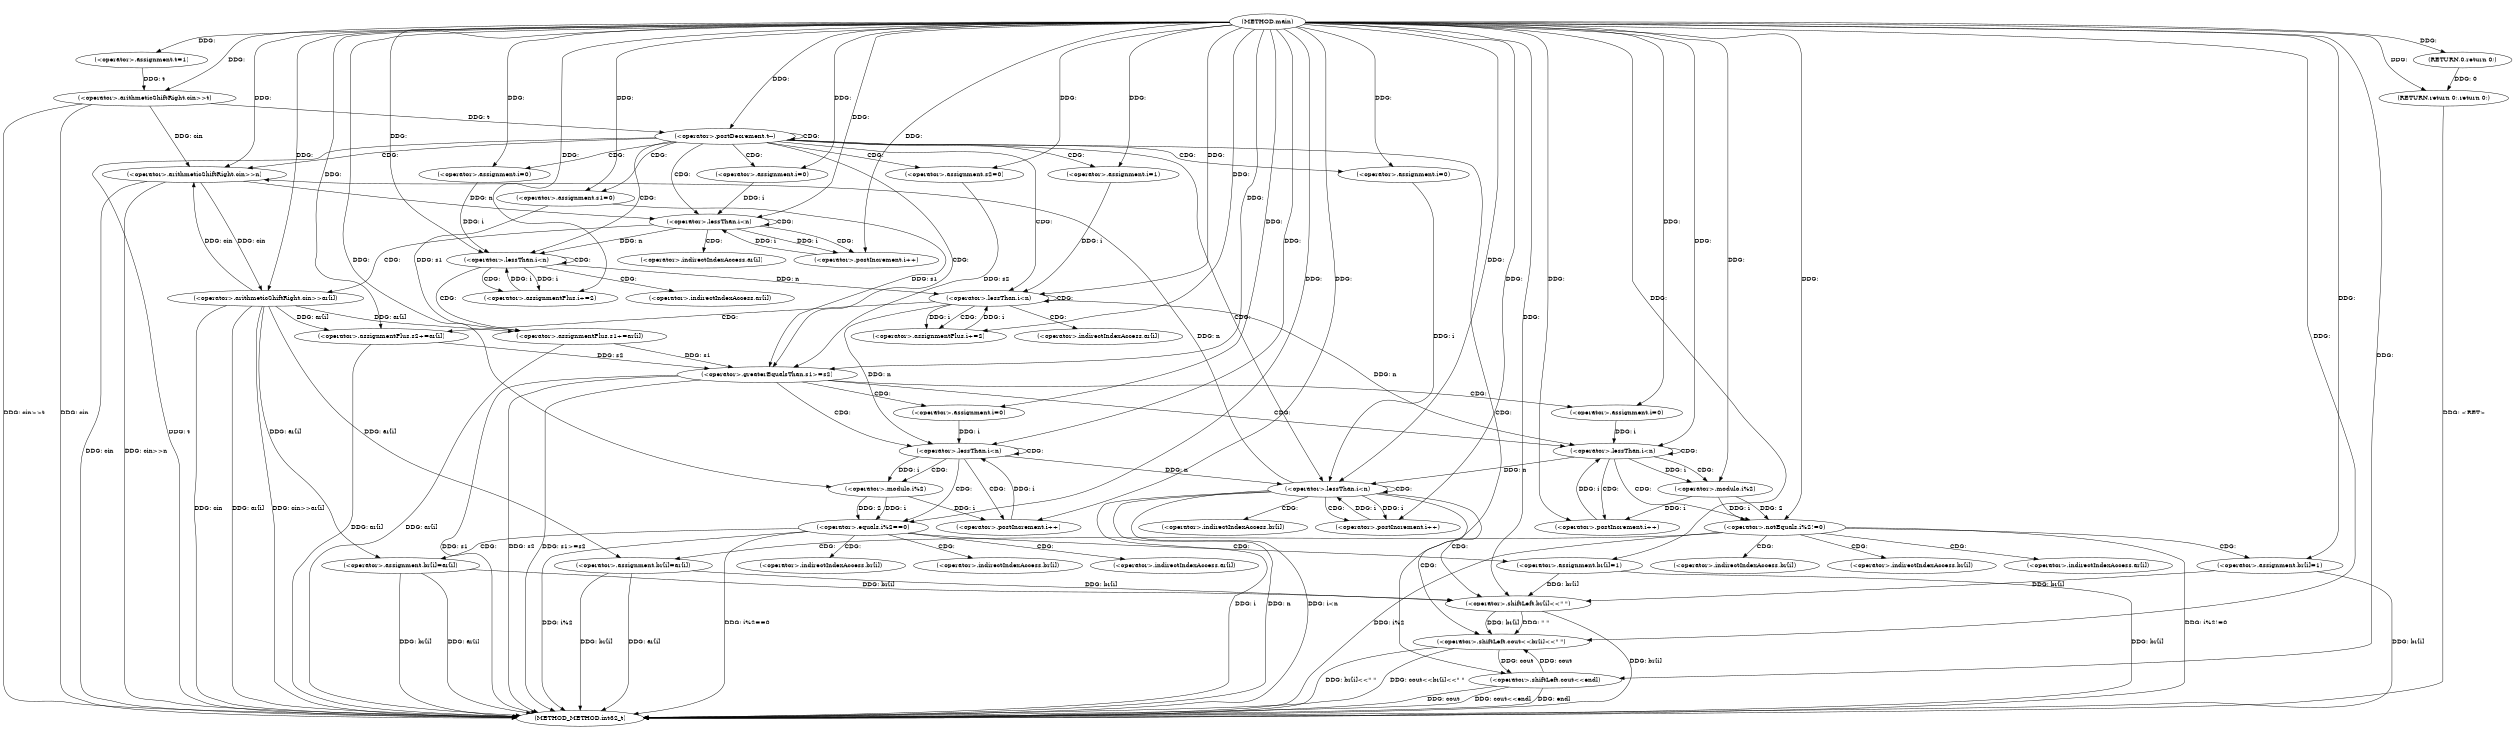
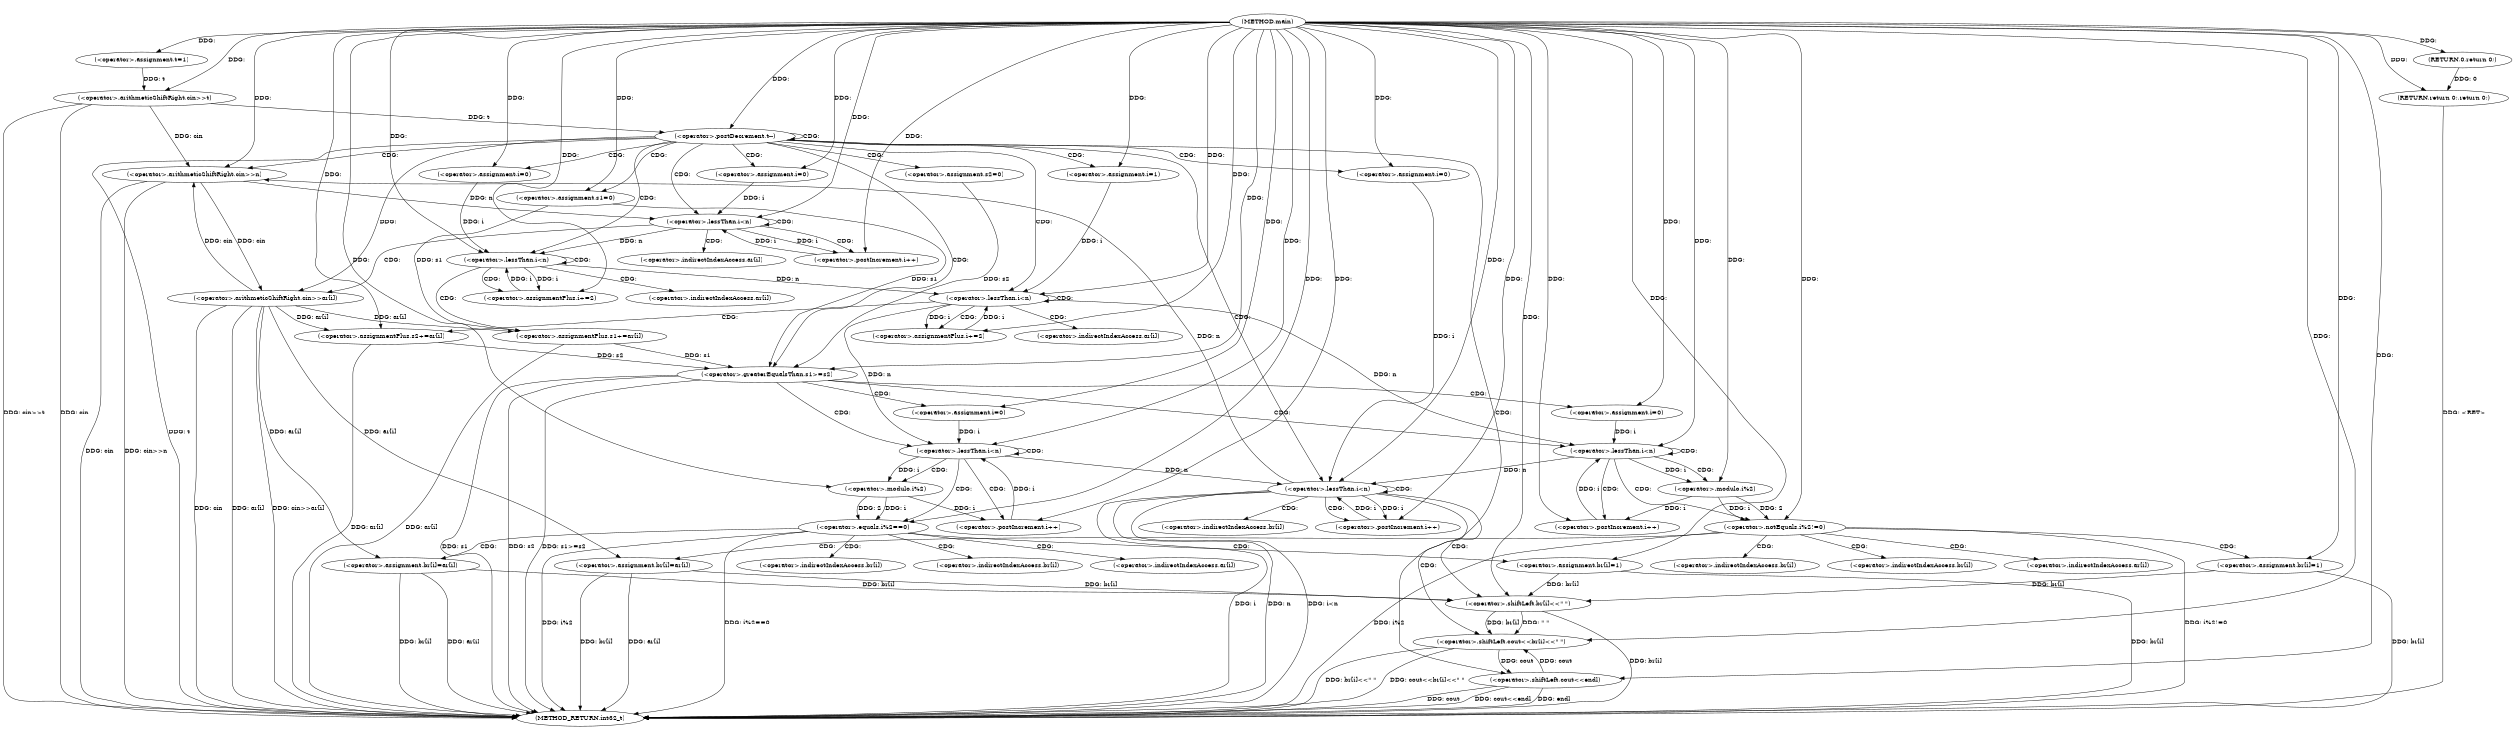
  digraph {
    n1 [label="(METHOD,main)"]
    n2 [label="(<operator>.assignment,t=1)"]
    n3 [label="(<operator>.arithmeticShiftRight,cin>>t)"]
    n4 [label="(RETURN,return 0;,return 0;)"]
    n5 [label="(<operator>.postDecrement,t--)"]
    n6 [label="(RETURN,0,return 0;)"]
    n7 [label="(<operator>.arithmeticShiftRight,cin>>n)"]
    n8 [label="(<operator>.assignment,s1=0)"]
    n9 [label="(<operator>.assignment,s2=0)"]
    n10 [label="(<operator>.shiftLeft,cout<<endl)"]
    n11 [label="(<operator>.assignment,i=0)"]
    n12 [label="(<operator>.lessThan,i<n)"]
    n13 [label="(<operator>.postIncrement,i++)"]
    n14 [label="(<operator>.arithmeticShiftRight,cin>>ar[i])"]
    n15 [label="(<operator>.assignment,i=0)"]
    n16 [label="(<operator>.lessThan,i<n)"]
    n17 [label="(<operator>.assignmentPlus,i+=2)"]
    n18 [label="(<operator>.assignment,i=1)"]
    n19 [label="(<operator>.lessThan,i<n)"]
    n20 [label="(<operator>.assignmentPlus,i+=2)"]
    n21 [label="(<operator>.assignmentPlus,s2+=ar[i])"]
    n22 [label="(<operator>.greaterEqualsThan,s1>=s2)"]
    n23 [label="(<operator>.assignment,i=0)"]
    n24 [label="(<operator>.lessThan,i<n)"]
    n25 [label="(<operator>.postIncrement,i++)"]
    n26 [label="(<operator>.shiftLeft,cout<<br[i]<<\" \")"]
    n27 [label="(<operator>.assignment,i=0)"]
    n28 [label="(<operator>.lessThan,i<n)"]
    n29 [label="(<operator>.postIncrement,i++)"]
    n30 [label="(<operator>.shiftLeft,br[i]<<\" \")"]
    n31 [label="(<operator>.assignment,i=0)"]
    n32 [label="(<operator>.lessThan,i<n)"]
    n33 [label="(<operator>.postIncrement,i++)"]
    n34 [label="(<operator>.notEquals,i%2!=0)"]
    n35 [label="(<operator>.assignment,br[i]=1)"]
    n36 [label="(<operator>.equals,i%2==0)"]
    n37 [label="(<operator>.assignment,br[i]=1)"]
    n38 [label="(<operator>.modulo,i%2)"]
    n39 [label="(<operator>.modulo,i%2)"]
-   n40 [label="(METHOD_METHOD,int32_t)"]
+   n40 [label="(METHOD_RETURN,int32_t)"]
    n41 [label="(<operator>.assignmentPlus,s1+=ar[i])"]
    n42 [label="(<operator>.indirectIndexAccess,ar[i])"]
    n43 [label="(<operator>.assignment,br[i]=ar[i])"]
    n44 [label="(<operator>.assignment,br[i]=ar[i])"]
    n45 [label="(<operator>.indirectIndexAccess,ar[i])"]
    n46 [label="(<operator>.indirectIndexAccess,ar[i])"]
    n47 [label="(<operator>.indirectIndexAccess,br[i])"]
    n48 [label="(<operator>.indirectIndexAccess,br[i])"]
    n49 [label="(<operator>.indirectIndexAccess,br[i])"]
    n50 [label="(<operator>.indirectIndexAccess,ar[i])"]
    n51 [label="(<operator>.indirectIndexAccess,br[i])"]
    n52 [label="(<operator>.indirectIndexAccess,br[i])"]
    n53 [label="(<operator>.indirectIndexAccess,ar[i])"]
    n1 -> n2 [label="DDG: "]
    n1 -> n3 [label="DDG: "]
    n1 -> n4 [label="DDG: "]
    n1 -> n5 [label="DDG: "]
    n1 -> n6 [label="DDG: "]
    n1 -> n7 [label="DDG: "]
    n1 -> n8 [label="DDG: "]
-   n1 -> n9 [label="DDG: "]
    n1 -> n10 [label="DDG: "]
    n1 -> n11 [label="DDG: "]
    n1 -> n12 [label="DDG: "]
    n1 -> n13 [label="DDG: "]
-   n1 -> n14 [label="DDG: "]
+   n5 -> n14 [label="DDG: "]
    n1 -> n15 [label="DDG: "]
    n1 -> n16 [label="DDG: "]
    n1 -> n17 [label="DDG: "]
    n1 -> n18 [label="DDG: "]
    n1 -> n19 [label="DDG: "]
    n1 -> n20 [label="DDG: "]
    n1 -> n21 [label="DDG: "]
    n1 -> n22 [label="DDG: "]
    n1 -> n23 [label="DDG: "]
    n1 -> n24 [label="DDG: "]
    n1 -> n25 [label="DDG: "]
    n1 -> n26 [label="DDG: "]
    n1 -> n27 [label="DDG: "]
    n1 -> n28 [label="DDG: "]
    n1 -> n29 [label="DDG: "]
    n1 -> n30 [label="DDG: "]
    n1 -> n31 [label="DDG: "]
    n1 -> n32 [label="DDG: "]
    n1 -> n33 [label="DDG: "]
    n1 -> n34 [label="DDG: "]
    n1 -> n35 [label="DDG: "]
    n1 -> n36 [label="DDG: "]
    n1 -> n37 [label="DDG: "]
    n1 -> n38 [label="DDG: "]
    n1 -> n39 [label="DDG: "]
    n2 -> n3 [label="DDG: t"]
    n3 -> n5 [label="DDG: t"]
    n3 -> n7 [label="DDG: cin"]
    n3 -> n40 [label="DDG: cin"]
    n3 -> n40 [label="DDG: cin>>t"]
    n4 -> n40 [label="DDG: <RET>"]
    n5 -> n5 [label="CDG: "]
    n5 -> n7 [label="CDG: "]
    n5 -> n8 [label="CDG: "]
    n5 -> n9 [label="CDG: "]
    n5 -> n10 [label="CDG: "]
    n5 -> n11 [label="CDG: "]
    n5 -> n12 [label="CDG: "]
    n5 -> n15 [label="CDG: "]
    n5 -> n16 [label="CDG: "]
    n5 -> n18 [label="CDG: "]
    n5 -> n19 [label="CDG: "]
    n5 -> n22 [label="CDG: "]
    n5 -> n23 [label="CDG: "]
    n5 -> n24 [label="CDG: "]
    n5 -> n40 [label="DDG: t"]
    n6 -> n4 [label="DDG: 0"]
    n7 -> n12 [label="DDG: n"]
    n7 -> n14 [label="DDG: cin"]
    n7 -> n40 [label="DDG: cin"]
    n7 -> n40 [label="DDG: cin>>n"]
    n8 -> n22 [label="DDG: s1"]
    n8 -> n41 [label="DDG: s1"]
    n9 -> n22 [label="DDG: s2"]
    n10 -> n26 [label="DDG: cout"]
    n10 -> n40 [label="DDG: cout"]
    n10 -> n40 [label="DDG: cout<<endl"]
    n10 -> n40 [label="DDG: endl"]
    n11 -> n12 [label="DDG: i"]
    n12 -> n12 [label="CDG: "]
    n12 -> n13 [label="DDG: i"]
    n12 -> n13 [label="CDG: "]
    n12 -> n14 [label="CDG: "]
    n12 -> n16 [label="DDG: n"]
    n12 -> n42 [label="CDG: "]
    n13 -> n12 [label="DDG: i"]
    n14 -> n7 [label="DDG: cin"]
    n14 -> n21 [label="DDG: ar[i]"]
    n14 -> n40 [label="DDG: cin"]
    n14 -> n40 [label="DDG: ar[i]"]
    n14 -> n40 [label="DDG: cin>>ar[i]"]
    n14 -> n41 [label="DDG: ar[i]"]
    n14 -> n43 [label="DDG: ar[i]"]
    n14 -> n44 [label="DDG: ar[i]"]
    n15 -> n16 [label="DDG: i"]
    n16 -> n16 [label="CDG: "]
    n16 -> n17 [label="DDG: i"]
    n16 -> n17 [label="CDG: "]
    n16 -> n19 [label="DDG: n"]
    n16 -> n41 [label="CDG: "]
    n16 -> n45 [label="CDG: "]
    n17 -> n16 [label="DDG: i"]
    n18 -> n19 [label="DDG: i"]
    n19 -> n19 [label="CDG: "]
    n19 -> n20 [label="DDG: i"]
    n19 -> n20 [label="CDG: "]
    n19 -> n21 [label="CDG: "]
    n19 -> n28 [label="DDG: n"]
    n19 -> n32 [label="DDG: n"]
    n19 -> n46 [label="CDG: "]
    n20 -> n19 [label="DDG: i"]
    n21 -> n22 [label="DDG: s2"]
    n21 -> n40 [label="DDG: ar[i]"]
    n22 -> n27 [label="CDG: "]
    n22 -> n28 [label="CDG: "]
    n22 -> n31 [label="CDG: "]
    n22 -> n32 [label="CDG: "]
    n22 -> n40 [label="DDG: s1"]
    n22 -> n40 [label="DDG: s2"]
    n22 -> n40 [label="DDG: s1>=s2"]
    n23 -> n24 [label="DDG: i"]
    n24 -> n7 [label="DDG: n"]
    n24 -> n24 [label="CDG: "]
    n24 -> n25 [label="DDG: i"]
    n24 -> n25 [label="CDG: "]
    n24 -> n26 [label="CDG: "]
    n24 -> n30 [label="CDG: "]
    n24 -> n40 [label="DDG: i"]
    n24 -> n40 [label="DDG: n"]
    n24 -> n40 [label="DDG: i<n"]
    n24 -> n47 [label="CDG: "]
    n25 -> n24 [label="DDG: i"]
    n26 -> n10 [label="DDG: cout"]
    n26 -> n40 [label="DDG: br[i]<<\" \""]
    n26 -> n40 [label="DDG: cout<<br[i]<<\" \""]
    n27 -> n28 [label="DDG: i"]
    n28 -> n24 [label="DDG: n"]
    n28 -> n28 [label="CDG: "]
    n28 -> n29 [label="CDG: "]
    n28 -> n34 [label="CDG: "]
    n28 -> n38 [label="DDG: i"]
    n28 -> n38 [label="CDG: "]
    n29 -> n28 [label="DDG: i"]
    n30 -> n26 [label="DDG: \" \""]
    n30 -> n26 [label="DDG: br[i]"]
    n30 -> n40 [label="DDG: br[i]"]
    n31 -> n32 [label="DDG: i"]
    n32 -> n24 [label="DDG: n"]
    n32 -> n32 [label="CDG: "]
    n32 -> n33 [label="CDG: "]
    n32 -> n36 [label="CDG: "]
    n32 -> n39 [label="DDG: i"]
    n32 -> n39 [label="CDG: "]
    n33 -> n32 [label="DDG: i"]
    n34 -> n35 [label="CDG: "]
    n34 -> n40 [label="DDG: i%2"]
    n34 -> n40 [label="DDG: i%2!=0"]
    n34 -> n43 [label="CDG: "]
    n34 -> n48 [label="CDG: "]
    n34 -> n49 [label="CDG: "]
    n34 -> n50 [label="CDG: "]
    n35 -> n30 [label="DDG: br[i]"]
    n35 -> n40 [label="DDG: br[i]"]
    n36 -> n37 [label="CDG: "]
    n36 -> n40 [label="DDG: i%2"]
    n36 -> n40 [label="DDG: i%2==0"]
    n36 -> n44 [label="CDG: "]
    n36 -> n51 [label="CDG: "]
    n36 -> n52 [label="CDG: "]
    n36 -> n53 [label="CDG: "]
    n37 -> n30 [label="DDG: br[i]"]
    n37 -> n40 [label="DDG: br[i]"]
    n38 -> n29 [label="DDG: i"]
    n38 -> n34 [label="DDG: 2"]
    n38 -> n34 [label="DDG: i"]
    n39 -> n33 [label="DDG: i"]
    n39 -> n36 [label="DDG: i"]
    n39 -> n36 [label="DDG: 2"]
    n41 -> n22 [label="DDG: s1"]
    n41 -> n40 [label="DDG: ar[i]"]
    n43 -> n30 [label="DDG: br[i]"]
    n43 -> n40 [label="DDG: br[i]"]
    n43 -> n40 [label="DDG: ar[i]"]
    n44 -> n30 [label="DDG: br[i]"]
    n44 -> n40 [label="DDG: br[i]"]
    n44 -> n40 [label="DDG: ar[i]"]
  }
